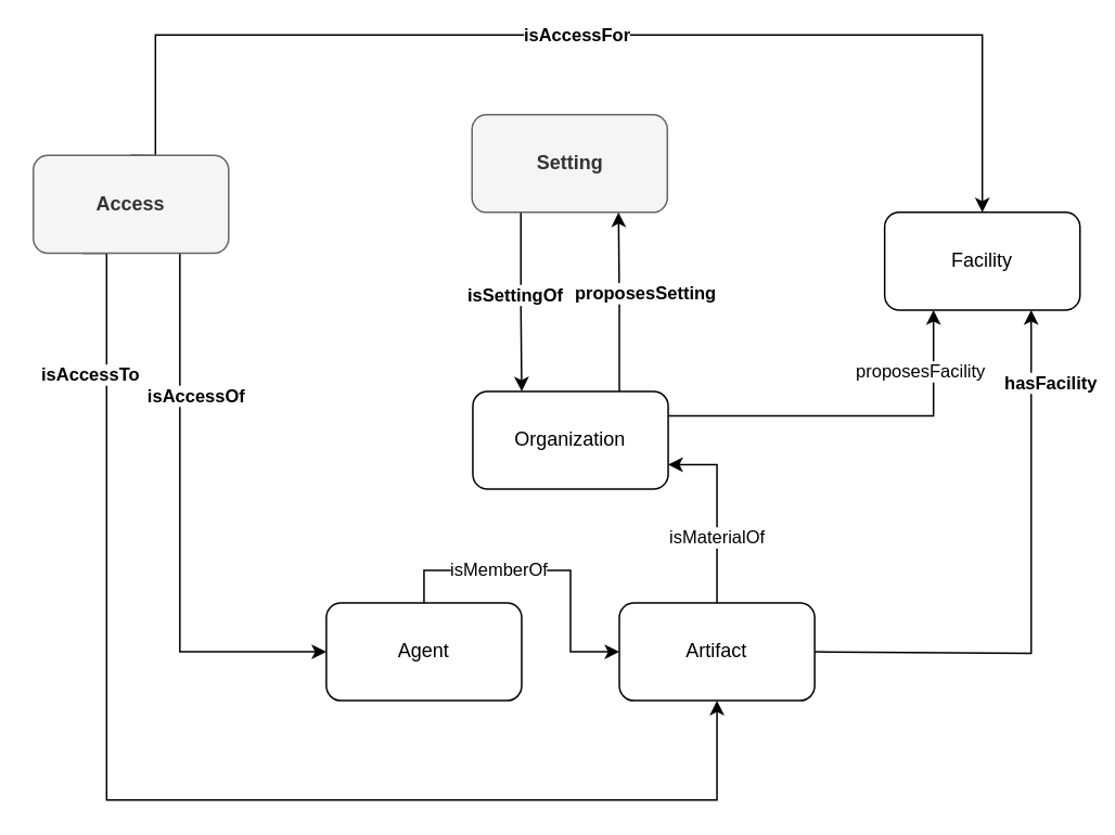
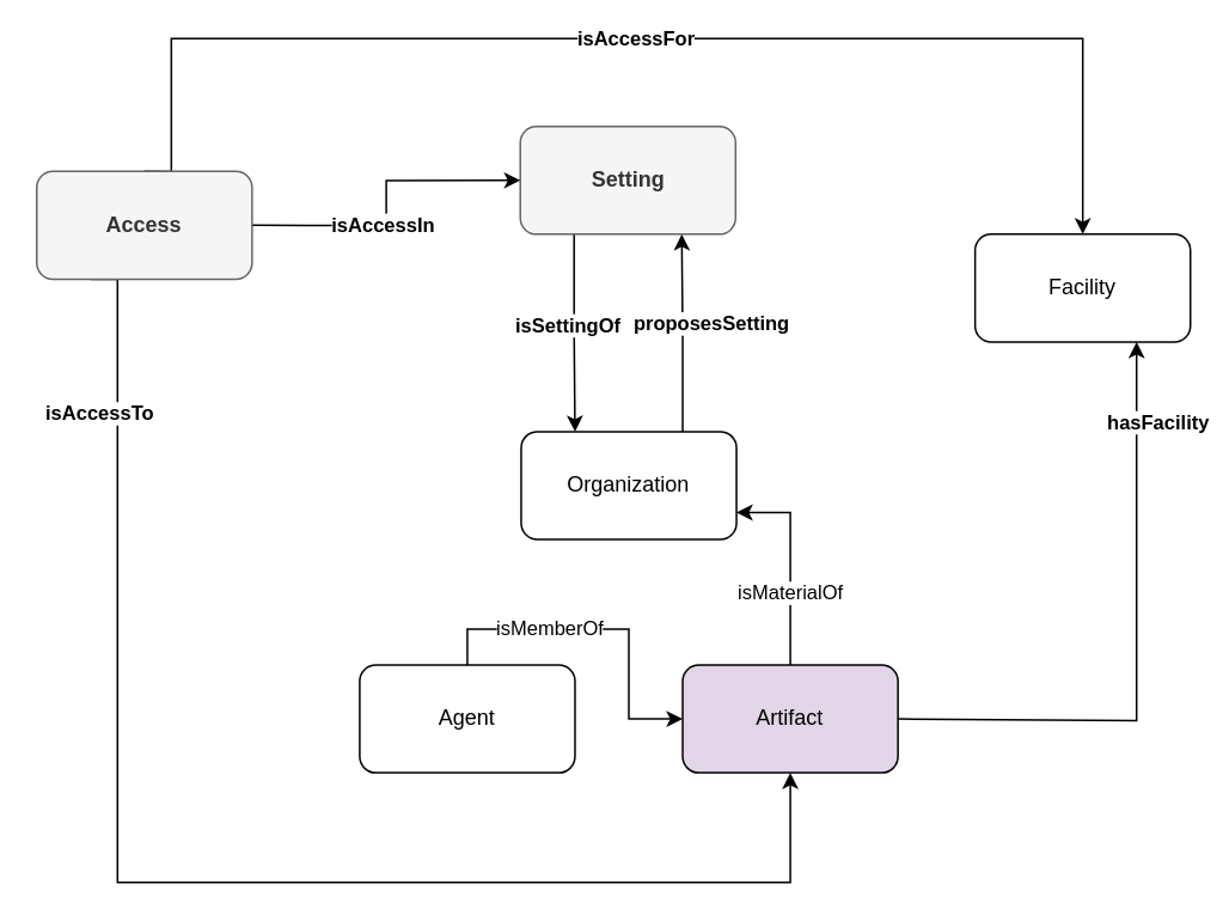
  <mxCell id="0" />
  <mxCell id="1" parent="0" />
- <mxCell id="2" value="proposesFacility" style="edgeStyle=orthogonalEdgeStyle;rounded=0;orthogonalLoop=1;jettySize=auto;html=1;exitX=1;exitY=0.25;exitDx=0;exitDy=0;entryX=0.25;entryY=1;entryDx=0;entryDy=0;startArrow=none;startFill=0;endArrow=classic;endFill=1;" parent="1" source="4" target="10" edge="1"><mxGeometry x="0.663" y="8" relative="1" as="geometry"><mxPoint as="offset" /></mxGeometry></mxCell>
  <mxCell id="3" value="&lt;span style=&quot;color: rgb(0, 0, 0); font-family: Helvetica; font-size: 11px; font-style: normal; font-variant-ligatures: normal; font-variant-caps: normal; font-weight: 700; letter-spacing: normal; orphans: 2; text-align: center; text-indent: 0px; text-transform: none; widows: 2; word-spacing: 0px; -webkit-text-stroke-width: 0px; background-color: rgb(255, 255, 255); text-decoration-thickness: initial; text-decoration-style: initial; text-decoration-color: initial; float: none; display: inline !important;&quot;&gt;proposesSetting&lt;/span&gt;" style="edgeStyle=orthogonalEdgeStyle;rounded=0;orthogonalLoop=1;jettySize=auto;html=1;exitX=0.75;exitY=0;exitDx=0;exitDy=0;entryX=0.75;entryY=1;entryDx=0;entryDy=0;" parent="1" source="4" target="12" edge="1"><mxGeometry x="0.077" y="-15" relative="1" as="geometry"><mxPoint x="395" y="160.97" as="targetPoint" /><mxPoint x="1" as="offset" /></mxGeometry></mxCell>
  <mxCell id="4" value="Organization" style="rounded=1;whiteSpace=wrap;html=1;" parent="1" vertex="1"><mxGeometry x="290" y="239.97" width="120" height="60" as="geometry" /></mxCell>
  <mxCell id="5" value="isMemberOf" style="edgeStyle=orthogonalEdgeStyle;rounded=0;orthogonalLoop=1;jettySize=auto;html=1;exitX=0.5;exitY=0;exitDx=0;exitDy=0;" parent="1" source="6" target="8" edge="1"><mxGeometry x="-0.304" relative="1" as="geometry"><mxPoint as="offset" /></mxGeometry></mxCell>
  <mxCell id="6" value="Agent" style="rounded=1;whiteSpace=wrap;html=1;" parent="1" vertex="1"><mxGeometry x="200" y="369.97" width="120" height="60" as="geometry" /></mxCell>
  <mxCell id="7" value="isMaterialOf" style="edgeStyle=orthogonalEdgeStyle;rounded=0;orthogonalLoop=1;jettySize=auto;html=1;exitX=0.5;exitY=0;exitDx=0;exitDy=0;entryX=1;entryY=0.75;entryDx=0;entryDy=0;" parent="1" source="8" target="4" edge="1"><mxGeometry x="-0.304" relative="1" as="geometry"><mxPoint as="offset" /></mxGeometry></mxCell>
- <mxCell id="8" value="Artifact" style="rounded=1;whiteSpace=wrap;html=1;" parent="1" vertex="1"><mxGeometry x="380" y="369.97" width="120" height="60" as="geometry" /></mxCell>
+ <mxCell id="8" value="Artifact" style="rounded=1;whiteSpace=wrap;html=1;fillColor=#e1d5e7;" parent="1" vertex="1"><mxGeometry x="380" y="369.97" width="120" height="60" as="geometry" /></mxCell>
  <mxCell id="9" value="hasFacility" style="edgeStyle=orthogonalEdgeStyle;rounded=0;orthogonalLoop=1;jettySize=auto;html=1;exitX=0.75;exitY=1;exitDx=0;exitDy=0;entryX=1;entryY=0.5;entryDx=0;entryDy=0;fontSize=11;startArrow=classic;startFill=1;endArrow=none;endFill=0;fontStyle=1" parent="1" source="10" target="8" edge="1"><mxGeometry x="-0.737" y="12" relative="1" as="geometry"><Array as="points"><mxPoint x="633" y="400.97" /><mxPoint x="500" y="400.97" /></Array><mxPoint as="offset" /><mxPoint x="440" y="-55.03" as="sourcePoint" /></mxGeometry></mxCell>
  <mxCell id="10" value="Facility" style="rounded=1;whiteSpace=wrap;html=1;fontStyle=0" parent="1" vertex="1"><mxGeometry x="543" y="129.97" width="120" height="60" as="geometry" /></mxCell>
  <mxCell id="11" value="&lt;b&gt;isSettingOf&lt;/b&gt;" style="edgeStyle=orthogonalEdgeStyle;rounded=0;orthogonalLoop=1;jettySize=auto;html=1;exitX=0.25;exitY=1;exitDx=0;exitDy=0;entryX=0.25;entryY=0;entryDx=0;entryDy=0;" parent="1" source="12" target="4" edge="1"><mxGeometry x="-0.077" y="-4" relative="1" as="geometry"><mxPoint as="offset" /></mxGeometry></mxCell>
  <mxCell id="12" value="Setting" style="rounded=1;whiteSpace=wrap;html=1;fontSize=12;fontStyle=1;fillColor=#f5f5f5;fontColor=#333333;strokeColor=#666666;" parent="1" vertex="1"><mxGeometry x="289.5" y="69.97" width="120" height="60" as="geometry" /></mxCell>
  <mxCell id="13" value="" style="edgeStyle=orthogonalEdgeStyle;rounded=0;orthogonalLoop=1;jettySize=auto;html=1;exitX=1;exitY=0.5;exitDx=0;exitDy=0;entryX=1;entryY=0.5;entryDx=0;entryDy=0;fontSize=11;startArrow=none;startFill=0;endArrow=classic;endFill=1;" parent="1" edge="1"><mxGeometry x="0.205" y="10" relative="1" as="geometry"><Array as="points" /><mxPoint as="offset" /><mxPoint x="567" y="30" as="sourcePoint" /><mxPoint x="567" y="30" as="targetPoint" /></mxGeometry></mxCell>
  <mxCell id="14" value="isAccessTo" style="edgeStyle=orthogonalEdgeStyle;rounded=0;orthogonalLoop=1;jettySize=auto;html=1;strokeColor=#000000;fontStyle=1;exitX=0.25;exitY=1;exitDx=0;exitDy=0;entryX=0.5;entryY=1;entryDx=0;entryDy=0;" parent="1" source="19" target="8" edge="1"><mxGeometry x="-0.772" y="-10" relative="1" as="geometry"><mxPoint x="585" y="-109.03" as="targetPoint" /><mxPoint x="435" y="-99.03" as="sourcePoint" /><mxPoint as="offset" /><Array as="points"><mxPoint x="65" y="490.97" /><mxPoint x="440" y="490.97" /></Array></mxGeometry></mxCell>
  <mxCell id="15" value="isAccessFor" style="edgeStyle=orthogonalEdgeStyle;rounded=0;orthogonalLoop=1;jettySize=auto;html=1;exitX=0.5;exitY=0;exitDx=0;exitDy=0;entryX=0.5;entryY=0;entryDx=0;entryDy=0;fontStyle=1" parent="1" source="19" target="10" edge="1"><mxGeometry x="-0.013" relative="1" as="geometry"><mxPoint as="offset" /><mxPoint x="410" y="-94.03" as="sourcePoint" /><Array as="points"><mxPoint x="95" y="20.97" /><mxPoint x="603" y="20.97" /></Array></mxGeometry></mxCell>
- <mxCell id="16" value="isAccessOf" style="edgeStyle=orthogonalEdgeStyle;rounded=0;orthogonalLoop=1;jettySize=auto;html=1;exitX=0.75;exitY=1;exitDx=0;exitDy=0;entryX=0;entryY=0.5;entryDx=0;entryDy=0;fontStyle=1" parent="1" source="19" target="6" edge="1"><mxGeometry x="-0.472" y="10" relative="1" as="geometry"><mxPoint as="offset" /></mxGeometry></mxCell>
+ <mxCell id="17" style="edgeStyle=orthogonalEdgeStyle;rounded=0;orthogonalLoop=1;jettySize=auto;html=1;exitX=1;exitY=0.5;exitDx=0;exitDy=0;entryX=0;entryY=0.5;entryDx=0;entryDy=0;" parent="1" source="19" target="12" edge="1"><mxGeometry relative="1" as="geometry" /></mxCell>
+ <mxCell id="18" value="isAccessIn" style="edgeLabel;html=1;align=center;verticalAlign=middle;resizable=0;points=[];fontStyle=1" parent="17" vertex="1" connectable="0"><mxGeometry x="-0.376" y="4" relative="1" as="geometry"><mxPoint x="18" y="4" as="offset" /></mxGeometry></mxCell>
  <mxCell id="19" value="Access" style="rounded=1;whiteSpace=wrap;html=1;fontStyle=1;fillColor=#f5f5f5;fontColor=#333333;strokeColor=#666666;" parent="1" vertex="1"><mxGeometry x="20" y="94.97" width="120" height="60" as="geometry" /></mxCell>
